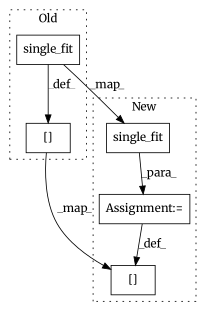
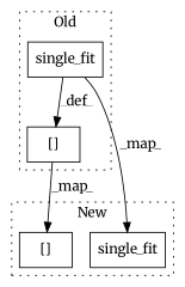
  digraph {
    fontname=Merriweather
    node [a=32 l="11,1" shape=box fontname=Merriweather]
    edge [fontname=Merriweather]
    n1 [label=single_fit s="2160,2264"]
    n2 [a=2 l="17,1" label="[]" s="2132,2158"]
    n3 [label=single_fit s="2311,2418"]
    n4 [a=2 l="17,1" label="[]" s="2425,2451"]
-   n5 [a=7 l=1 label="Assignment:=" s=2310]
    subgraph cluster_1 {
      label=Old
      style=dotted
      n1
      n2
    }
    subgraph cluster_2 {
      label=New
      style=dotted
      n3
      n4
-     n5
    }
    n1 -> n2 [label=_def_]
    n1 -> n3 [label=_map_]
    n2 -> n4 [label=_map_]
-   n3 -> n5 [label=_para_]
-   n5 -> n4 [label=_def_]
  }
